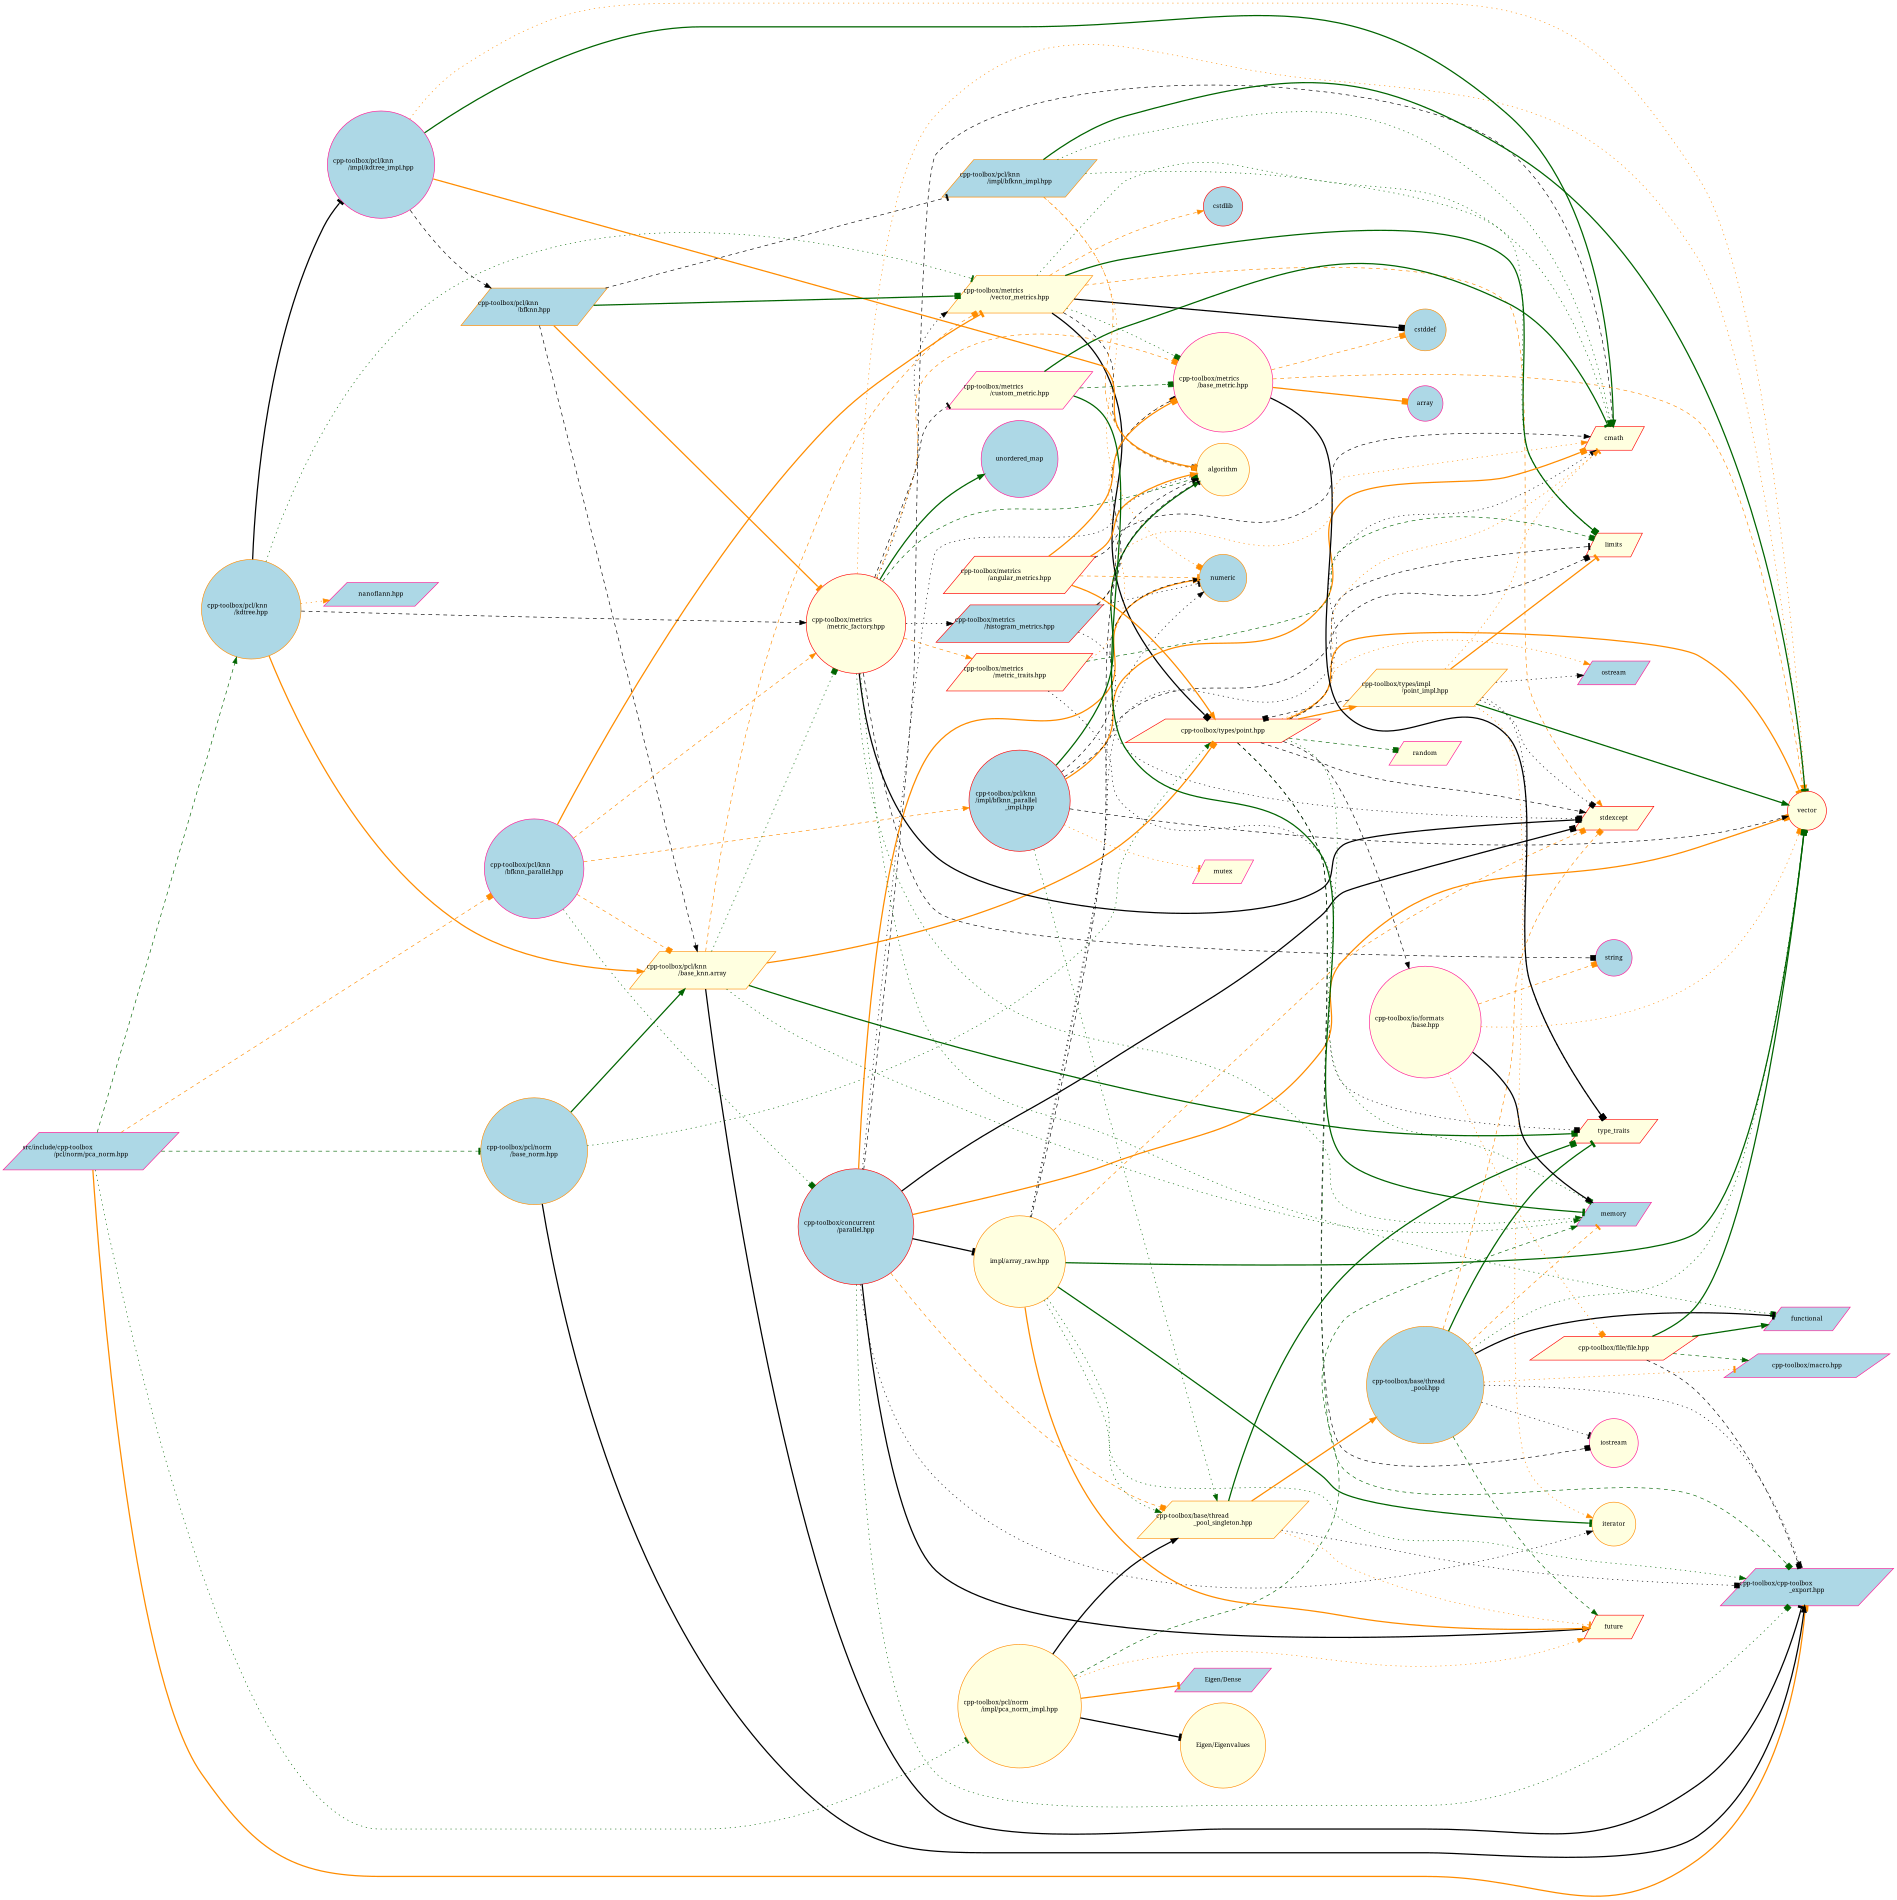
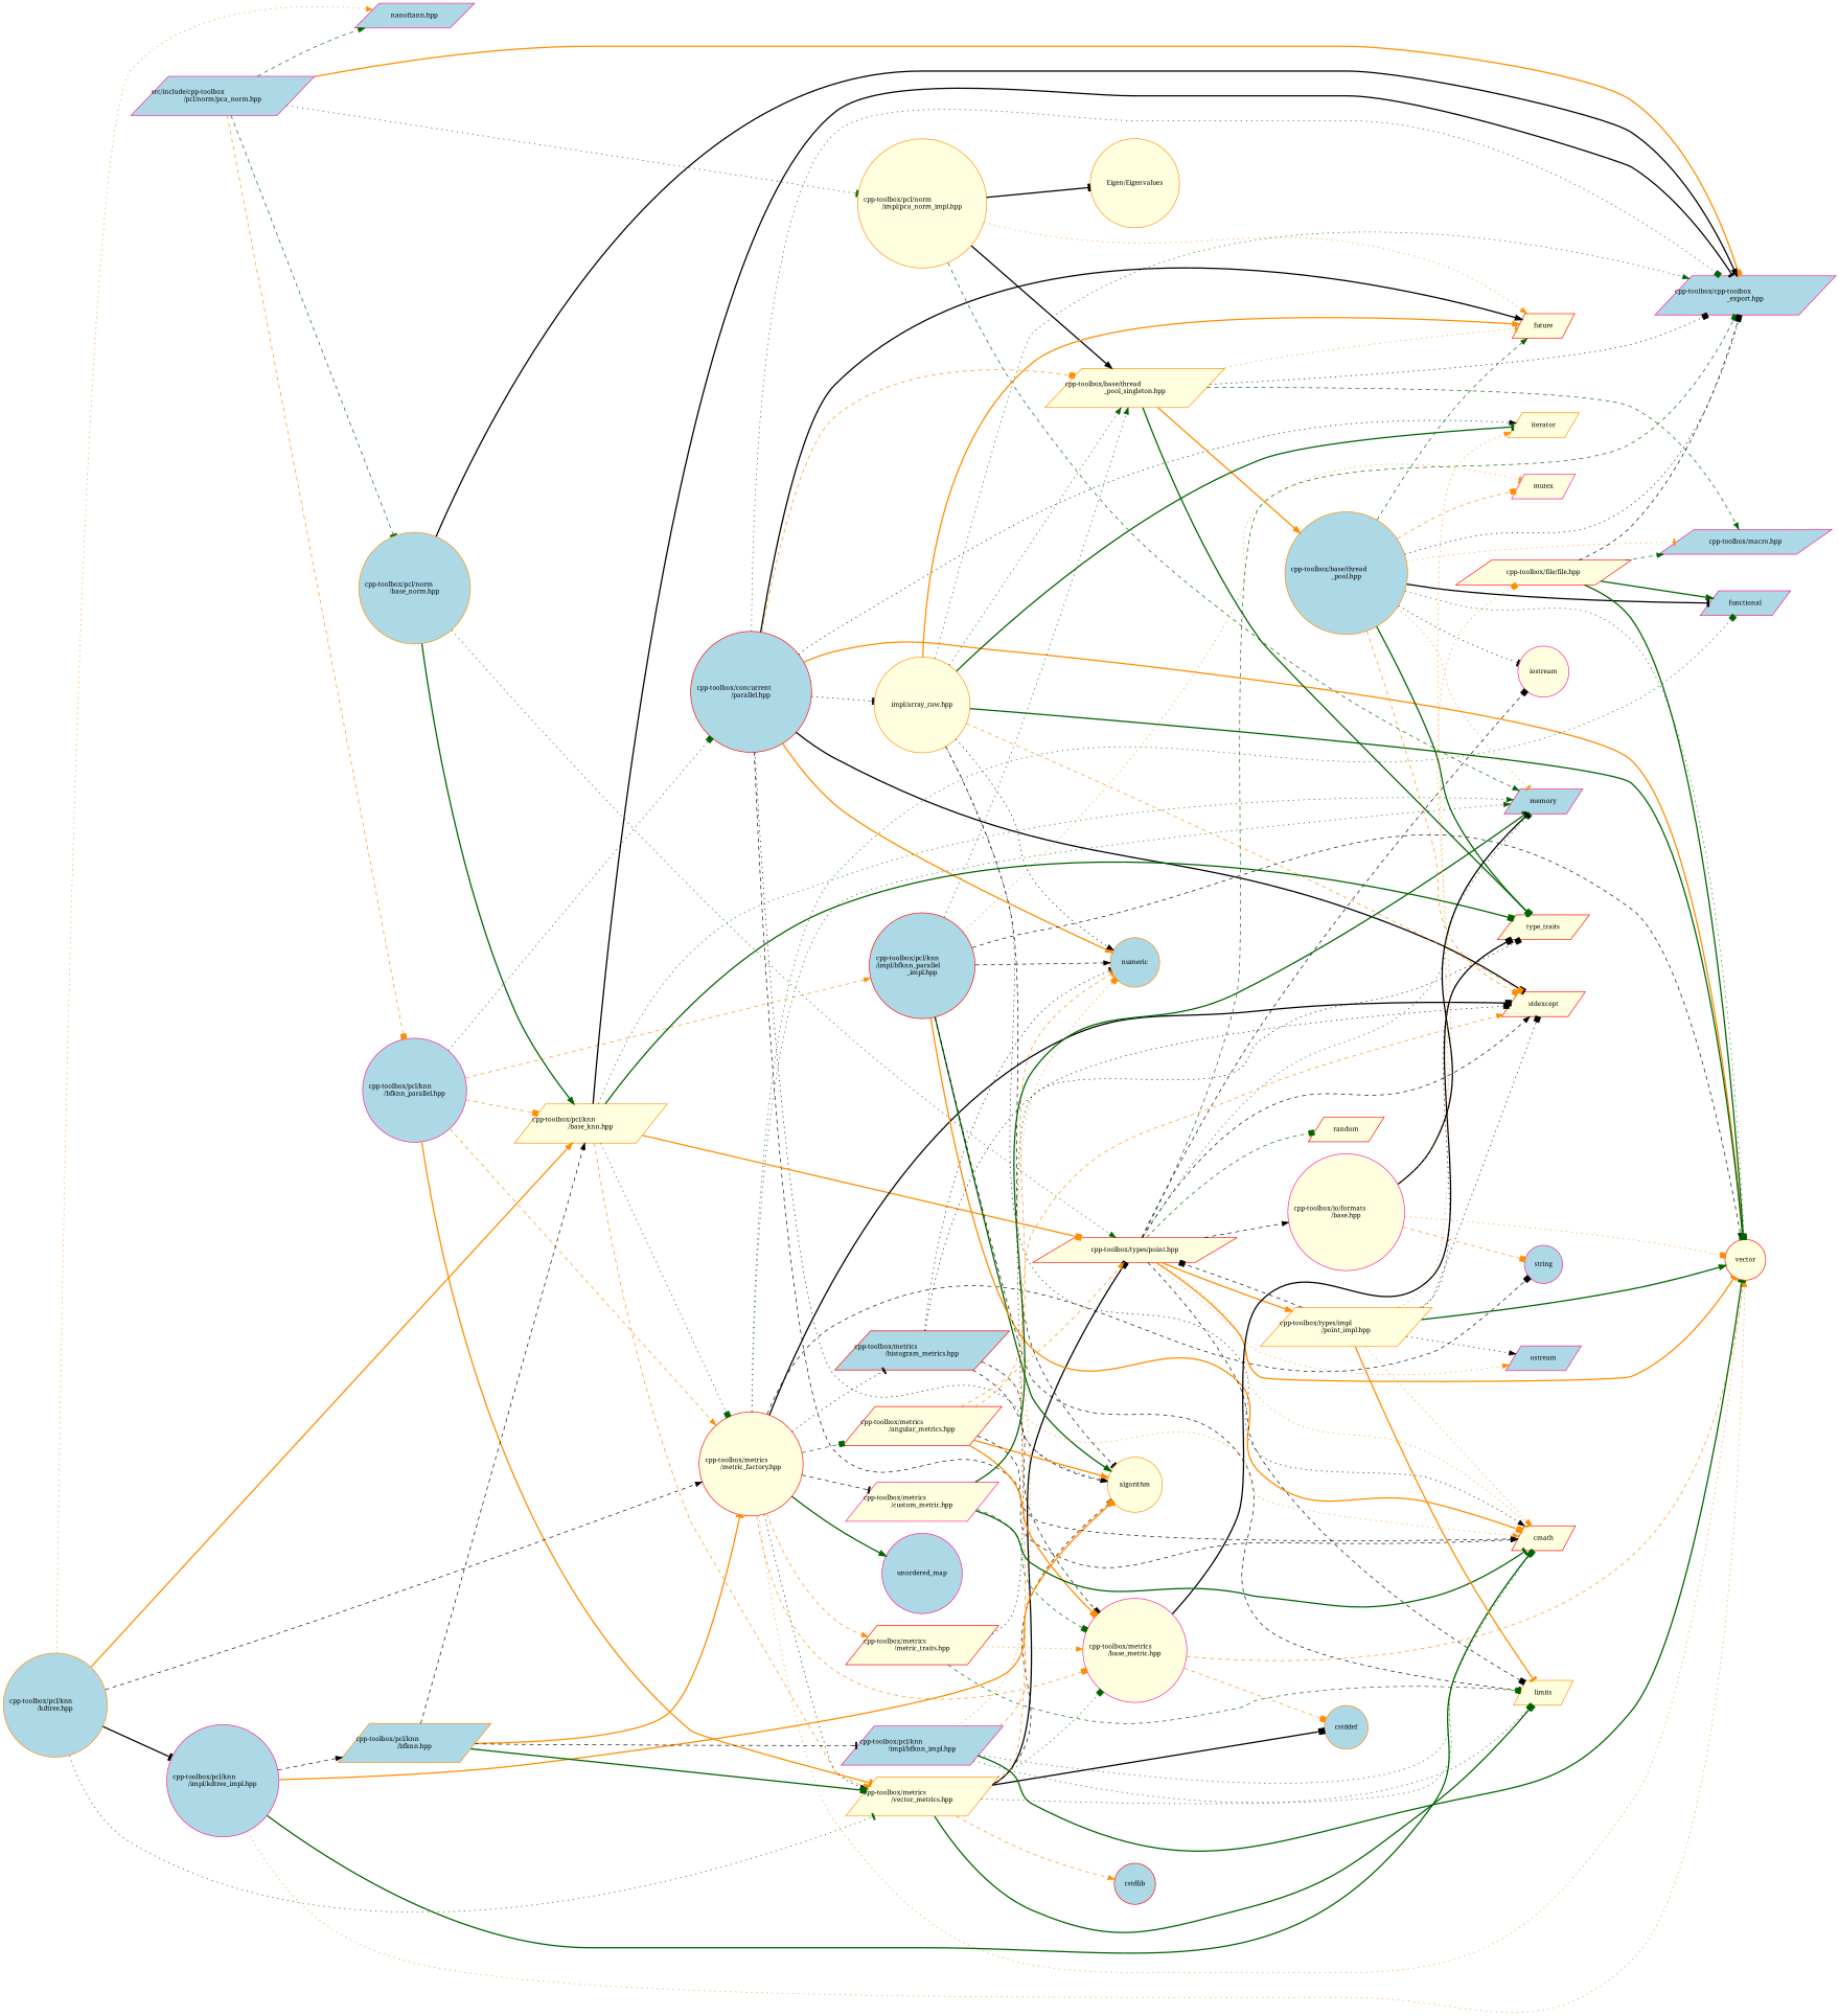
  digraph {
    fontname="Noto Serif"
    rankdir=LR
    node [color=deeppink fillcolor=lightyellow fontname="Noto Serif" fontsize=10 shape=parallelogram style=filled]
    edge [arrowhead=normal color=darkorange fontname="Noto Serif" fontsize=10 labelfontname=Helvetica labelfontsize=10 style=dotted]
    n1 [fillcolor=lightblue fontcolor=black height=0.2 label="src/include/cpp-toolbox\l/pcl/norm/pca_norm.hpp" width=0.4]
    n2 [fillcolor=lightblue height=0.2 label="cpp-toolbox/cpp-toolbox\l_export.hpp" width=0.4]
    n3 [fillcolor=lightblue height=0.2 label="cpp-toolbox/pcl/knn\l/bfknn_parallel.hpp" shape=circle width=0.4]
    n4 [color=darkorange fillcolor=lightblue height=0.2 label="cpp-toolbox/pcl/knn\l/kdtree.hpp" shape=circle width=0.4]
    n5 [color=darkorange fillcolor=lightblue height=0.2 label="cpp-toolbox/pcl/norm\l/base_norm.hpp" shape=circle width=0.4]
    n6 [color=darkorange height=0.2 label="cpp-toolbox/pcl/norm\l/impl/pca_norm_impl.hpp" shape=circle width=0.4]
    n7 [color=red fillcolor=lightblue height=0.2 label="cpp-toolbox/concurrent\l/parallel.hpp" shape=circle width=0.4]
-   n8 [color=darkorange height=0.2 label="cpp-toolbox/pcl/knn\l/base_knn.array" width=0.4]
+   n8 [color=darkorange height=0.2 label="cpp-toolbox/pcl/knn\l/base_knn.hpp" width=0.4]
    n9 [color=darkorange height=0.2 label="cpp-toolbox/metrics\l/vector_metrics.hpp" width=0.4]
    n10 [color=red height=0.2 label="cpp-toolbox/metrics\l/metric_factory.hpp" shape=circle width=0.4]
    n11 [color=red fillcolor=lightblue height=0.2 label="cpp-toolbox/pcl/knn\l/impl/bfknn_parallel\l_impl.hpp" shape=circle width=0.4]
    n12 [fillcolor=lightblue height=0.2 label="nanoflann.hpp" width=0.4]
    n13 [fillcolor=lightblue height=0.2 label="cpp-toolbox/pcl/knn\l/impl/kdtree_impl.hpp" shape=circle width=0.4]
    n14 [color=red height=0.2 label="cpp-toolbox/types/point.hpp" width=0.4]
    n15 [color=red height=0.2 label=future width=0.4]
    n16 [color=darkorange height=0.2 label="cpp-toolbox/base/thread\l_pool_singleton.hpp" width=0.4]
    n17 [fillcolor=lightblue height=0.2 label=memory width=0.4]
-   n18 [fillcolor=lightblue height=0.2 label="Eigen/Dense" width=0.4]
    n19 [color=darkorange height=0.2 label="Eigen/Eigenvalues" shape=circle width=0.4]
    n20 [color=darkorange height=0.2 label=algorithm shape=circle width=0.4]
    n21 [color=red height=0.2 label=cmath width=0.4]
-   n22 [color=darkorange height=0.2 label=iterator shape=circle width=0.4]
+   n22 [color=darkorange height=0.2 label=iterator width=0.4]
    n23 [color=darkorange fillcolor=lightblue height=0.2 label=numeric shape=circle width=0.4]
    n24 [color=red height=0.2 label=stdexcept width=0.4]
    n25 [color=red height=0.2 label=vector shape=circle width=0.4]
    n26 [color=darkorange height=0.2 label="impl/array_raw.hpp" shape=circle width=0.4]
    n27 [color=red height=0.2 label=type_traits width=0.4]
-   n28 [color=red height=0.2 label=limits width=0.4]
+   n28 [color=darkorange height=0.2 label=limits width=0.4]
    n29 [color=darkorange fillcolor=lightblue height=0.2 label=cstddef shape=circle width=0.4]
    n30 [color=red fillcolor=lightblue height=0.2 label=cstdlib shape=circle width=0.4]
    n31 [height=0.2 label="cpp-toolbox/metrics\l/base_metric.hpp" shape=circle width=0.4]
    n32 [fillcolor=lightblue height=0.2 label=functional width=0.4]
    n33 [fillcolor=lightblue height=0.2 label=string shape=circle width=0.4]
    n34 [fillcolor=lightblue height=0.2 label=unordered_map shape=circle width=0.4]
    n35 [color=red height=0.2 label="cpp-toolbox/metrics\l/metric_traits.hpp" width=0.4]
    n36 [color=red fillcolor=lightblue height=0.2 label="cpp-toolbox/metrics\l/histogram_metrics.hpp" width=0.4]
    n37 [color=red height=0.2 label="cpp-toolbox/metrics\l/angular_metrics.hpp" width=0.4]
    n38 [height=0.2 label="cpp-toolbox/metrics\l/custom_metric.hpp" width=0.4]
    n39 [height=0.2 label=mutex width=0.4]
    n40 [fillcolor=lightblue height=0.2 label="cpp-toolbox/macro.hpp" width=0.4]
    n41 [color=darkorange fillcolor=lightblue height=0.2 label="cpp-toolbox/base/thread\l_pool.hpp" shape=circle width=0.4]
    n42 [height=0.2 label=iostream shape=circle width=0.4]
    n43 [fillcolor=lightblue height=0.2 label=ostream width=0.4]
-   n44 [height=0.2 label=random width=0.4]
+   n44 [color=red height=0.2 label=random width=0.4]
    n45 [height=0.2 label="cpp-toolbox/io/formats\l/base.hpp" shape=circle width=0.4]
    n46 [color=darkorange height=0.2 label="cpp-toolbox/types/impl\l/point_impl.hpp" width=0.4]
    n47 [color=red height=0.2 label="cpp-toolbox/file/file.hpp" width=0.4]
-   n48 [fillcolor=lightblue height=0.2 label=array shape=circle width=0.4]
    n49 [color=darkorange fillcolor=lightblue height=0.2 label="cpp-toolbox/pcl/knn\l/bfknn.hpp" width=0.4]
-   n50 [color=darkorange fillcolor=lightblue height=0.2 label="cpp-toolbox/pcl/knn\l/impl/bfknn_impl.hpp" width=0.4]
+   n50 [fillcolor=lightblue height=0.2 label="cpp-toolbox/pcl/knn\l/impl/bfknn_impl.hpp" width=0.4]
    n1 -> n2 [arrowhead=box style=bold]
    n1 -> n3 [arrowhead=box style=dashed]
-   n1 -> n4 [color=darkgreen style=dashed]
+   n1 -> n12 [color=darkgreen style=dashed]
    n1 -> n5 [arrowhead=tee color=darkgreen style=dashed]
    n1 -> n6 [arrowhead=tee color=darkgreen]
    n3 -> n7 [arrowhead=box color=darkgreen]
    n3 -> n8 [arrowhead=box style=dashed]
    n3 -> n9 [arrowhead=tee style=bold]
    n3 -> n10 [style=dashed]
    n3 -> n11 [style=dashed]
    n4 -> n8 [style=bold]
    n4 -> n9 [arrowhead=tee color=darkgreen]
    n4 -> n10 [color=black style=dashed]
    n4 -> n12
    n4 -> n13 [arrowhead=tee color=black style=bold]
    n5 -> n2 [color=black style=bold]
    n5 -> n8 [color=darkgreen style=bold]
    n5 -> n14 [color=darkgreen]
    n6 -> n15
    n6 -> n16 [color=black style=bold]
    n6 -> n17 [color=darkgreen style=dashed]
-   n6 -> n18 [arrowhead=tee style=bold]
    n6 -> n19 [arrowhead=tee color=black style=bold]
    n7 -> n2 [arrowhead=box color=darkgreen]
    n7 -> n15 [color=black style=bold]
    n7 -> n16 [arrowhead=box style=dashed]
    n7 -> n20 [color=black]
    n7 -> n21 [color=black style=dashed]
    n7 -> n22 [color=black]
    n7 -> n23 [style=bold]
    n7 -> n24 [arrowhead=box color=black style=bold]
    n7 -> n25 [arrowhead=box style=bold]
-   n7 -> n26 [arrowhead=tee color=black style=bold]
+   n7 -> n26 [arrowhead=tee color=black]
    n8 -> n2 [arrowhead=tee color=black style=bold]
    n8 -> n9 [arrowhead=box style=dashed]
    n8 -> n10 [arrowhead=box color=darkgreen]
    n8 -> n14 [arrowhead=box style=bold]
    n8 -> n17 [color=darkgreen]
    n8 -> n27 [arrowhead=box color=darkgreen style=bold]
    n9 -> n14 [arrowhead=box color=black style=bold]
    n9 -> n20 [arrowhead=box color=black style=dashed]
    n9 -> n21 [color=darkgreen]
    n9 -> n24 [style=dashed]
    n9 -> n28 [arrowhead=box color=darkgreen style=bold]
    n9 -> n29 [arrowhead=box color=black style=bold]
    n9 -> n30 [style=dashed]
    n9 -> n31 [arrowhead=box color=darkgreen]
    n10 -> n9 [color=black]
    n10 -> n17 [color=darkgreen]
    n10 -> n24 [arrowhead=box color=black style=bold]
    n10 -> n25 [arrowhead=tee]
    n10 -> n31 [arrowhead=box style=dashed]
    n10 -> n32 [arrowhead=box color=darkgreen]
    n10 -> n33 [arrowhead=box color=black style=dashed]
    n10 -> n34 [color=darkgreen style=bold]
    n10 -> n35 [style=dashed]
-   n10 -> n36 [color=black]
-   n10 -> n20 [arrowhead=box color=darkgreen style=dashed]
+   n10 -> n36 [arrowhead=tee color=black]
+   n10 -> n37 [arrowhead=box color=darkgreen style=dashed]
    n10 -> n38 [arrowhead=tee color=black style=dashed]
    n11 -> n16 [color=darkgreen]
    n11 -> n20 [color=darkgreen style=bold]
    n11 -> n21 [arrowhead=box style=bold]
    n11 -> n23 [color=black style=dashed]
    n11 -> n25 [color=black style=dashed]
    n11 -> n28 [arrowhead=tee color=black style=dashed]
    n11 -> n39 [arrowhead=tee]
    n13 -> n20 [arrowhead=tee style=bold]
    n13 -> n21 [color=darkgreen style=bold]
    n13 -> n25
    n13 -> n49 [color=black style=dashed]
    n14 -> n2 [arrowhead=box color=darkgreen style=dashed]
    n14 -> n17 [arrowhead=box color=darkgreen]
    n14 -> n21 [arrowhead=tee]
    n14 -> n24 [color=black style=dashed]
    n14 -> n25 [arrowhead=tee style=bold]
    n14 -> n28 [arrowhead=box color=black style=dashed]
    n14 -> n42 [arrowhead=box color=black style=dashed]
    n14 -> n43
    n14 -> n44 [arrowhead=box color=darkgreen style=dashed]
    n14 -> n45 [color=black style=dashed]
    n14 -> n46 [style=bold]
    n16 -> n2 [arrowhead=box color=black]
    n16 -> n15 [arrowhead=tee]
    n16 -> n27 [arrowhead=box color=darkgreen style=bold]
+   n16 -> n40 [color=darkgreen style=dashed]
    n16 -> n41 [style=bold]
    n26 -> n2 [color=darkgreen]
    n26 -> n15 [style=bold]
    n26 -> n16 [color=darkgreen]
    n26 -> n20 [arrowhead=tee color=black style=dashed]
    n26 -> n21 [color=black]
    n26 -> n22 [arrowhead=tee color=darkgreen style=bold]
    n26 -> n23 [color=black]
    n26 -> n24 [arrowhead=box style=dashed]
    n26 -> n25 [arrowhead=tee color=darkgreen style=bold]
    n31 -> n25 [style=dashed]
    n31 -> n27 [arrowhead=box color=black style=bold]
    n31 -> n29 [arrowhead=box style=dashed]
-   n31 -> n48 [arrowhead=box style=bold]
    n35 -> n27 [arrowhead=box color=black]
    n35 -> n28 [arrowhead=box color=darkgreen style=dashed]
    n35 -> n31
    n36 -> n20 [color=black style=dashed]
    n36 -> n21
    n36 -> n23 [arrowhead=tee color=black]
    n36 -> n24 [arrowhead=box color=black]
    n36 -> n31 [arrowhead=box color=black style=dashed]
-   n37 -> n14 [style=bold]
+   n37 -> n14 [style=dashed]
    n37 -> n20 [style=bold]
    n37 -> n21 [color=black style=dashed]
    n37 -> n23 [arrowhead=tee style=dashed]
    n37 -> n31 [arrowhead=box style=bold]
    n38 -> n17 [arrowhead=tee color=darkgreen style=bold]
    n38 -> n21 [arrowhead=tee color=darkgreen style=bold]
    n38 -> n31 [arrowhead=box color=darkgreen style=dashed]
    n41 -> n2 [color=black]
    n41 -> n15 [color=darkgreen style=dashed]
-   n41 -> n17 [arrowhead=tee style=dashed]
+   n41 -> n17 [arrowhead=tee]
    n41 -> n24 [arrowhead=box style=dashed]
    n41 -> n25 [arrowhead=box color=darkgreen]
    n41 -> n27 [arrowhead=tee color=darkgreen style=bold]
    n41 -> n32 [arrowhead=tee color=black style=bold]
+   n41 -> n39 [arrowhead=box style=dashed]
    n41 -> n40 [arrowhead=tee]
    n41 -> n42 [arrowhead=tee color=black]
-   n45 -> n17 [color=black style=bold]
+   n45 -> n17 [arrowhead=tee color=black style=bold]
    n45 -> n25 [arrowhead=box]
    n45 -> n33 [arrowhead=box style=dashed]
    n45 -> n47 [arrowhead=box]
    n46 -> n14 [arrowhead=box color=black style=dashed]
    n46 -> n21
    n46 -> n22
    n46 -> n24 [arrowhead=box color=black]
    n46 -> n25 [color=darkgreen style=bold]
    n46 -> n27 [arrowhead=box color=black]
    n46 -> n28 [arrowhead=tee style=bold]
    n46 -> n43 [color=black]
    n47 -> n2 [arrowhead=box color=black style=dashed]
    n47 -> n25 [arrowhead=box color=darkgreen style=bold]
    n47 -> n32 [color=darkgreen style=bold]
    n47 -> n40 [color=darkgreen style=dashed]
    n49 -> n8 [color=black style=dashed]
    n49 -> n9 [arrowhead=box color=darkgreen style=bold]
    n49 -> n10 [arrowhead=tee style=bold]
    n49 -> n50 [arrowhead=tee color=black style=dashed]
    n50 -> n20 [arrowhead=box style=dashed]
    n50 -> n21 [arrowhead=box color=darkgreen]
    n50 -> n23 [arrowhead=box]
    n50 -> n25 [arrowhead=tee color=darkgreen style=bold]
    n50 -> n28 [arrowhead=box color=darkgreen]
  }
